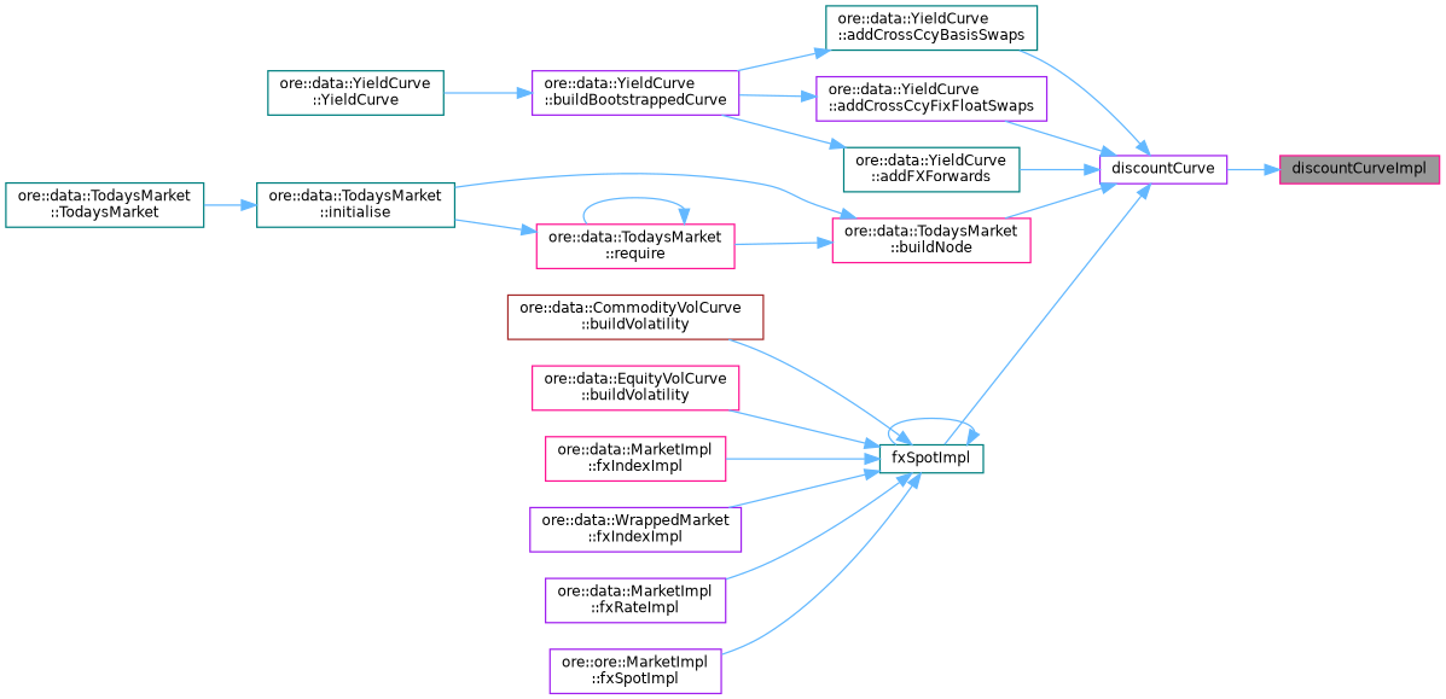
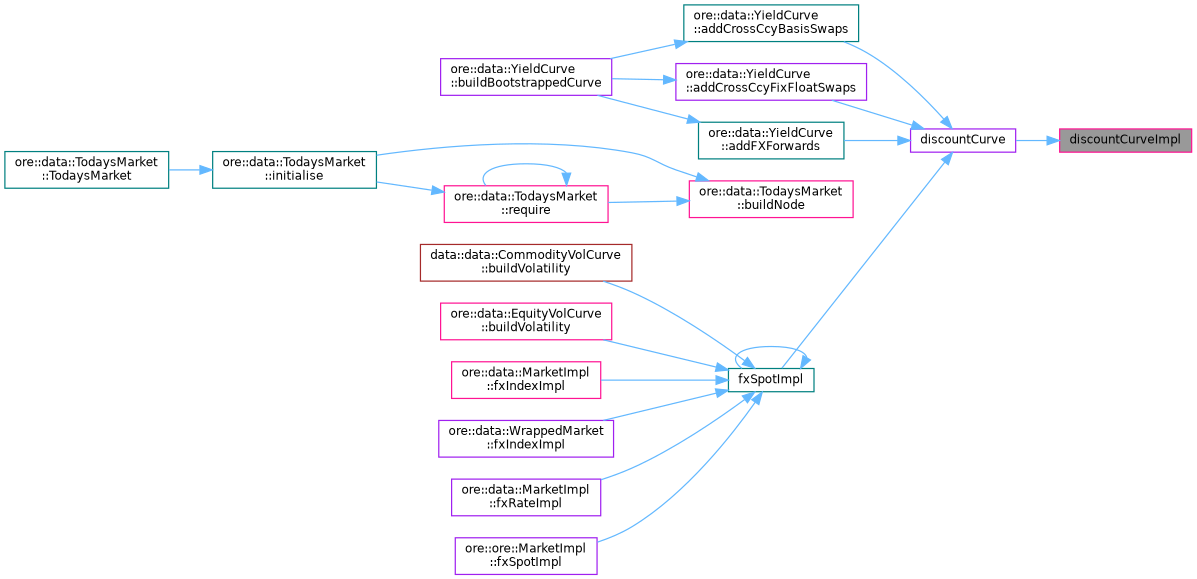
  digraph {
    rankdir=RL
    node [color=purple fillcolor=white fontname=Helvetica fontsize=10 shape=box style=filled]
    edge [color=steelblue1 dir=back fontname=Helvetica fontsize=10 labelfontname=Helvetica labelfontsize=10 style=solid]
    n1 [color=deeppink fillcolor=grey60 fontcolor=black height=0.2 label=discountCurveImpl width=0.4]
    n2 [height=0.2 label=discountCurve width=0.4]
    n3 [color=teal height=0.2 label="ore::data::YieldCurve\l::addCrossCcyBasisSwaps" width=0.4]
    n4 [height=0.2 label="ore::data::YieldCurve\l::addCrossCcyFixFloatSwaps" width=0.4]
    n5 [color=teal height=0.2 label="ore::data::YieldCurve\l::addFXForwards" width=0.4]
    n6 [color=deeppink height=0.2 label="ore::data::TodaysMarket\l::buildNode" width=0.4]
    n7 [color=teal height=0.2 label=fxSpotImpl width=0.4]
    n8 [height=0.2 label="ore::data::YieldCurve\l::buildBootstrappedCurve" width=0.4]
    n9 [color=teal height=0.2 label="ore::data::TodaysMarket\l::initialise" width=0.4]
    n10 [color=deeppink height=0.2 label="ore::data::TodaysMarket\l::require" width=0.4]
-   n11 [color=brown height=0.2 label="ore::data::CommodityVolCurve\l::buildVolatility" width=0.4]
+   n11 [color=brown height=0.2 label="data::data::CommodityVolCurve\l::buildVolatility" width=0.4]
    n12 [color=deeppink height=0.2 label="ore::data::EquityVolCurve\l::buildVolatility" width=0.4]
    n13 [color=deeppink height=0.2 label="ore::data::MarketImpl\l::fxIndexImpl" width=0.4]
    n14 [height=0.2 label="ore::data::WrappedMarket\l::fxIndexImpl" width=0.4]
    n15 [height=0.2 label="ore::data::MarketImpl\l::fxRateImpl" width=0.4]
    n16 [height=0.2 label="ore::ore::MarketImpl\l::fxSpotImpl" width=0.4]
-   n17 [color=teal height=0.2 label="ore::data::YieldCurve\l::YieldCurve" width=0.4]
    n18 [color=teal height=0.2 label="ore::data::TodaysMarket\l::TodaysMarket" width=0.4]
    n1 -> n2
    n2 -> n3
    n2 -> n4
    n2 -> n5
-   n2 -> n6
    n2 -> n7
    n3 -> n8
    n4 -> n8
    n5 -> n8
    n6 -> n9
    n6 -> n10
    n7 -> n7
    n7 -> n11
    n7 -> n12
    n7 -> n13
    n7 -> n14
    n7 -> n15
    n7 -> n16
-   n8 -> n17
    n9 -> n18
    n10 -> n9
    n10 -> n10
  }
